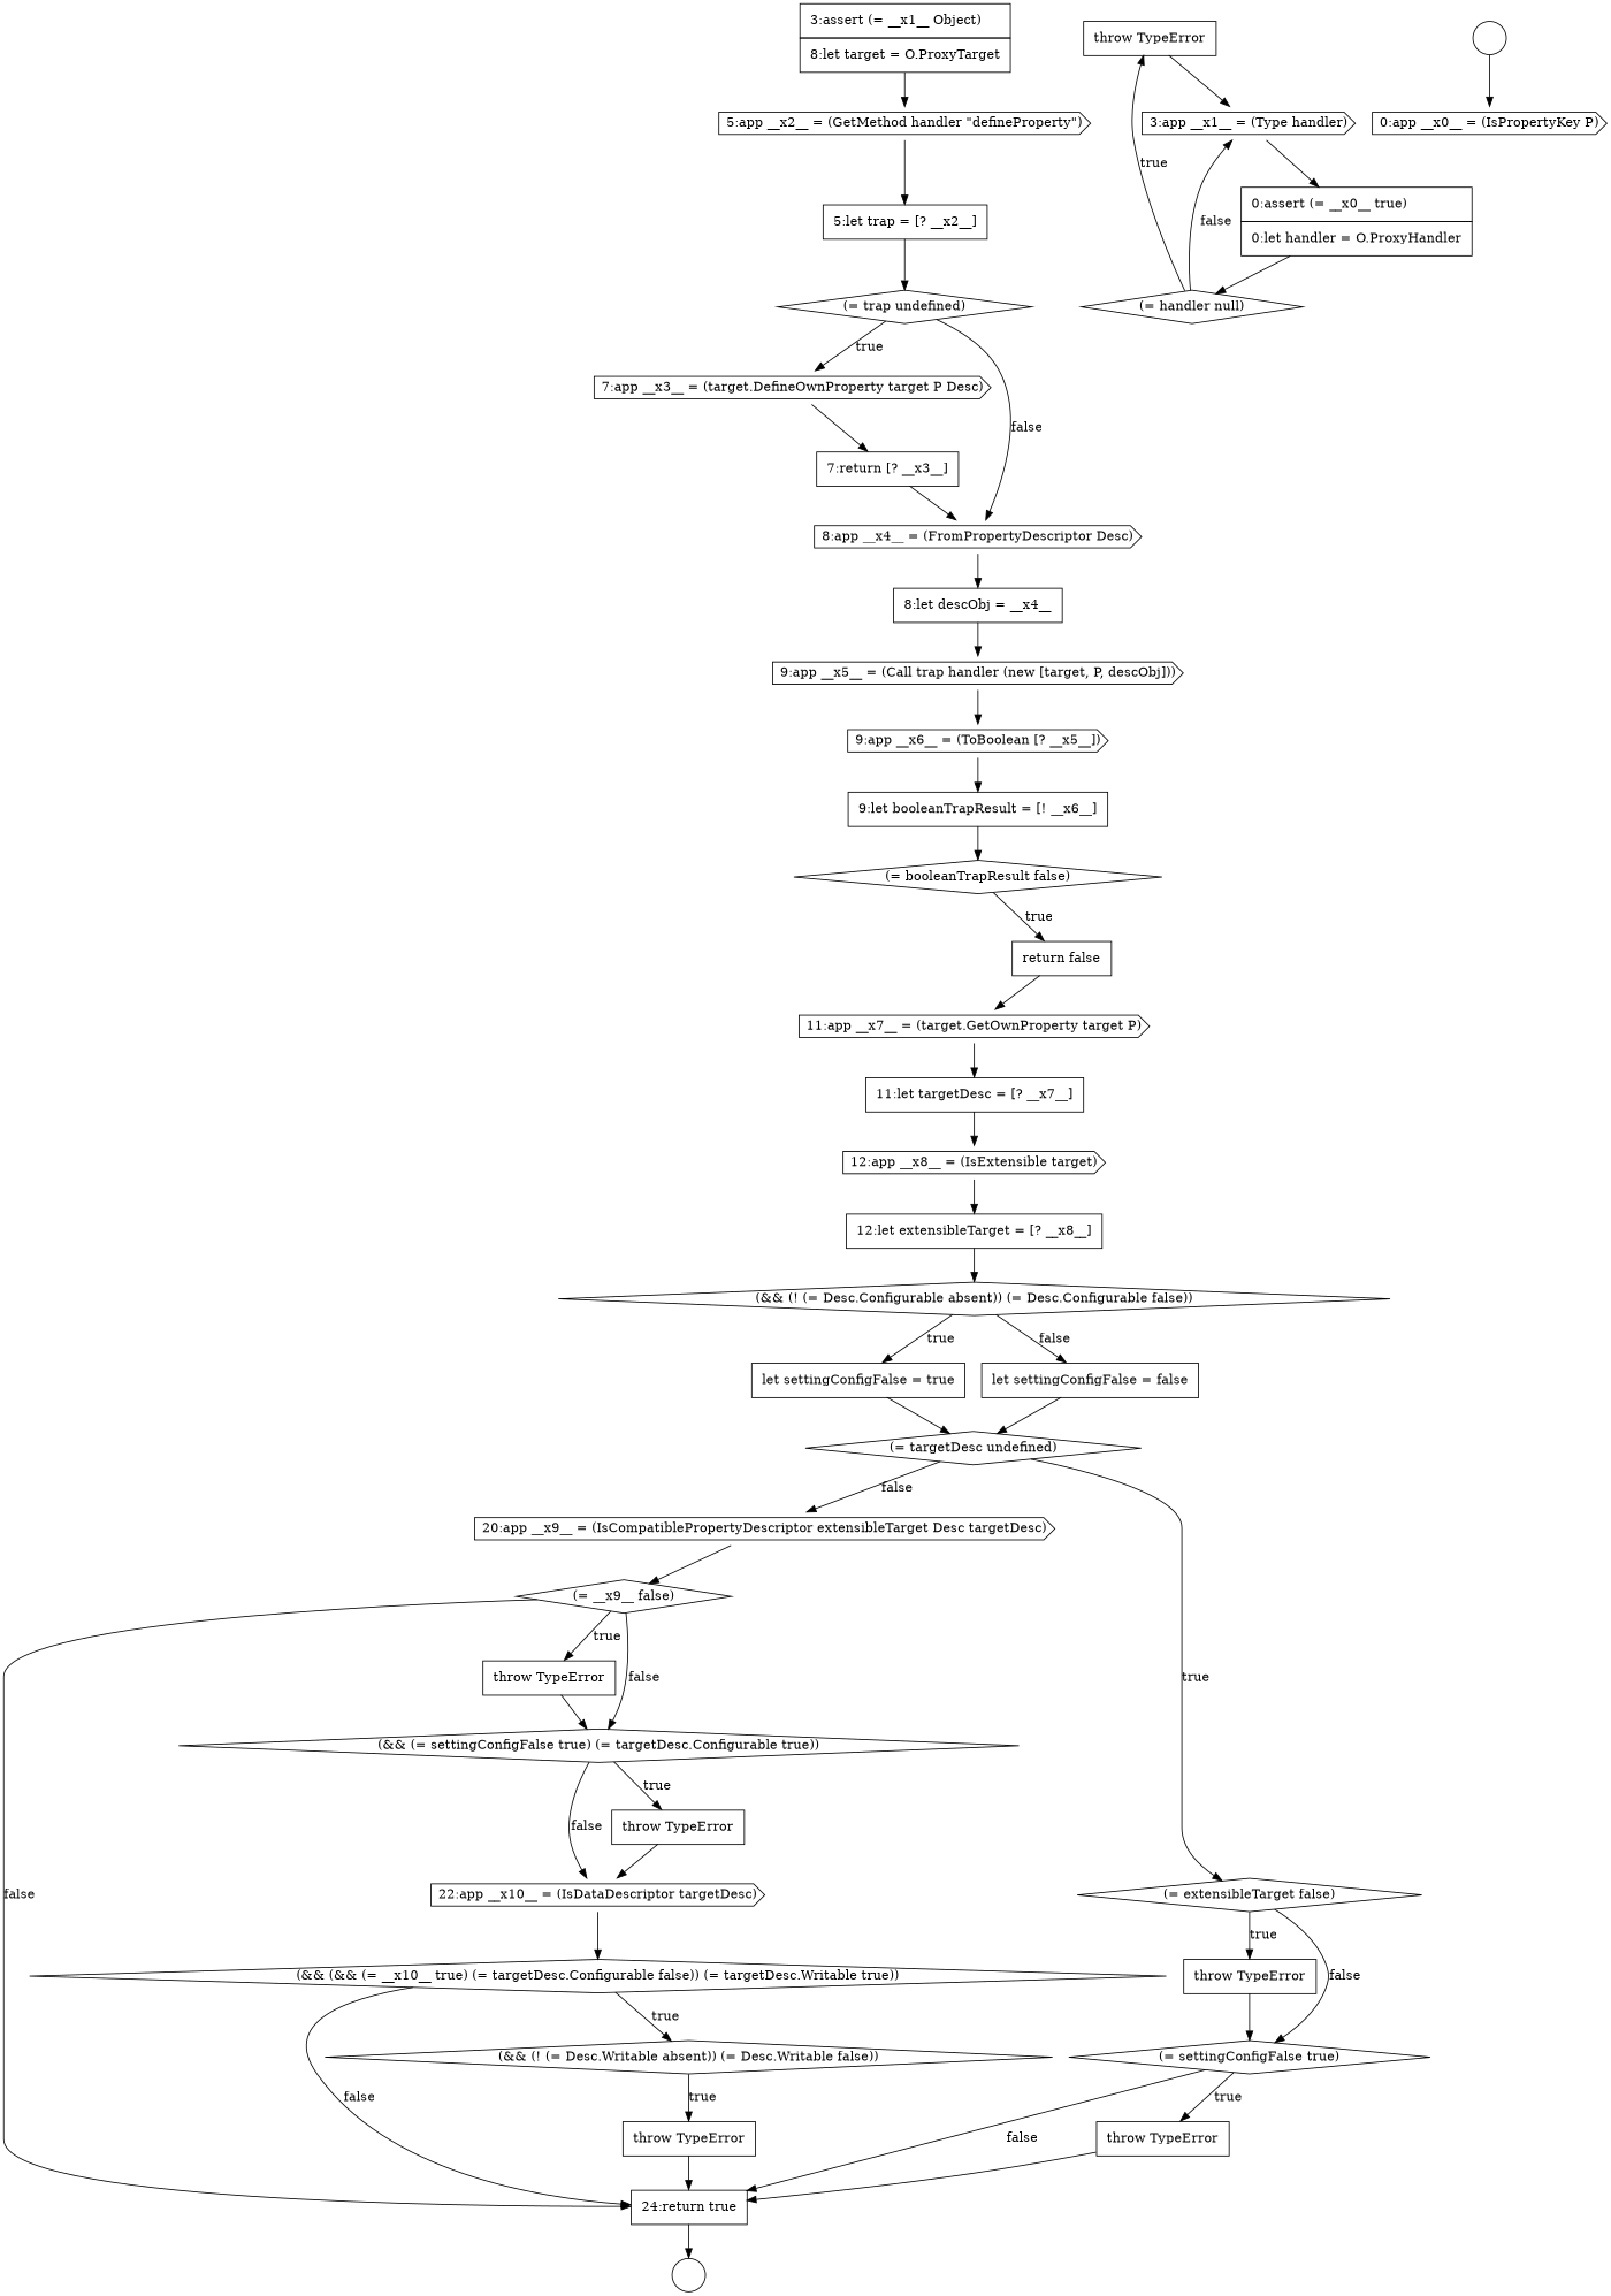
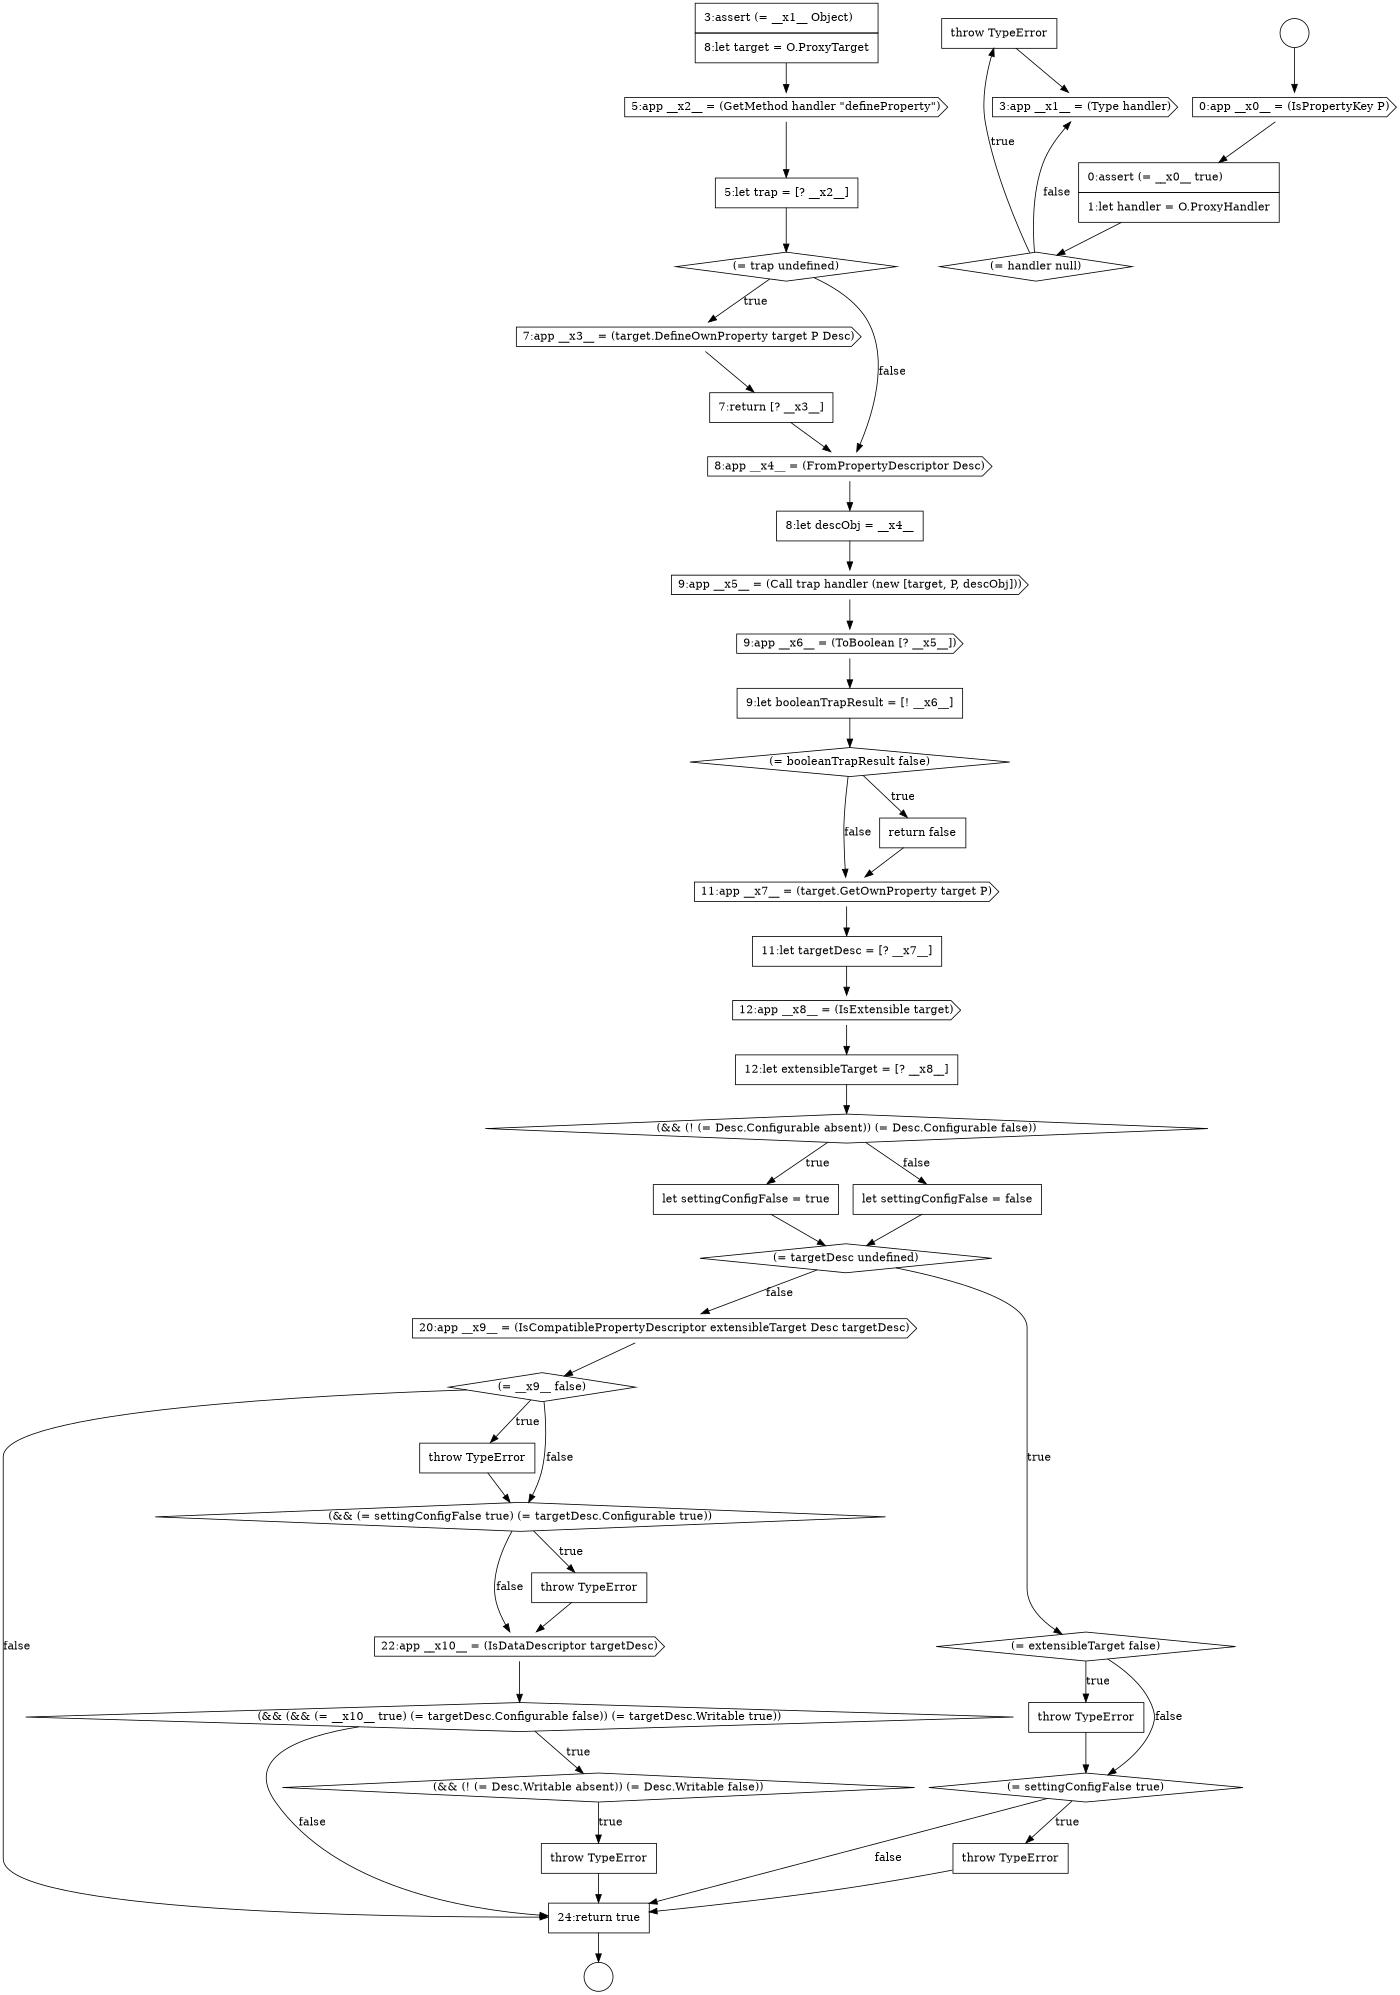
  digraph {
    node [color=black fillcolor=white shape=none style=filled]
    edge [color=black]
    n1 [label=<<font color="black">(= targetDesc undefined)</font>> shape=diamond]
    n2 [label=<<font color="black">20:app __x9__ = (IsCompatiblePropertyDescriptor extensibleTarget Desc targetDesc)</font>> shape=cds]
    n3 [label=<<font color="black">(= extensibleTarget false)</font>> shape=diamond]
    n4 [label=<<font color="black">(= __x9__ false)</font>> shape=diamond]
    n5 [label=<<font color="black">     <table border="0" cellborder="1" cellspacing="0" cellpadding="10">       <tr><td align="left">throw TypeError</td></tr>     </table>   </font>> margin=0]
    n6 [label=<<font color="black">(= settingConfigFalse true)</font>> shape=diamond]
    n7 [label=<<font color="black">     <table border="0" cellborder="1" cellspacing="0" cellpadding="10">       <tr><td align="left">12:let extensibleTarget = [? __x8__]</td></tr>     </table>   </font>> margin=0]
    n8 [label=<<font color="black">(&amp;&amp; (! (= Desc.Configurable absent)) (= Desc.Configurable false))</font>> shape=diamond]
    n9 [label=<<font color="black">     <table border="0" cellborder="1" cellspacing="0" cellpadding="10">       <tr><td align="left">let settingConfigFalse = true</td></tr>     </table>   </font>> margin=0]
    n10 [label=<<font color="black">     <table border="0" cellborder="1" cellspacing="0" cellpadding="10">       <tr><td align="left">let settingConfigFalse = false</td></tr>     </table>   </font>> margin=0]
    n11 [label=<<font color="black">(= booleanTrapResult false)</font>> shape=diamond]
    n12 [label=<<font color="black">11:app __x7__ = (target.GetOwnProperty target P)</font>> shape=cds]
    n13 [label=<<font color="black">     <table border="0" cellborder="1" cellspacing="0" cellpadding="10">       <tr><td align="left">return false</td></tr>     </table>   </font>> margin=0]
    n14 [label=<<font color="black">     <table border="0" cellborder="1" cellspacing="0" cellpadding="10">       <tr><td align="left">11:let targetDesc = [? __x7__]</td></tr>     </table>   </font>> margin=0]
    n15 [label=<<font color="black">12:app __x8__ = (IsExtensible target)</font>> shape=cds]
    n16 [label=<<font color="black">22:app __x10__ = (IsDataDescriptor targetDesc)</font>> shape=cds]
    n17 [label=<<font color="black">(&amp;&amp; (&amp;&amp; (= __x10__ true) (= targetDesc.Configurable false)) (= targetDesc.Writable true))</font>> shape=diamond]
    n18 [label=<<font color="black">     <table border="0" cellborder="1" cellspacing="0" cellpadding="10">       <tr><td align="left">24:return true</td></tr>     </table>   </font>> margin=0]
    n19 [label=<<font color="black">(&amp;&amp; (! (= Desc.Writable absent)) (= Desc.Writable false))</font>> shape=diamond]
    n20 [label=<<font color="black">     <table border="0" cellborder="1" cellspacing="0" cellpadding="10">       <tr><td align="left">throw TypeError</td></tr>     </table>   </font>> margin=0]
    n21 [label=<<font color="black">5:app __x2__ = (GetMethod handler &quot;defineProperty&quot;)</font>> shape=cds]
    n22 [label=<<font color="black">     <table border="0" cellborder="1" cellspacing="0" cellpadding="10">       <tr><td align="left">5:let trap = [? __x2__]</td></tr>     </table>   </font>> margin=0]
    n23 [label=<<font color="black">(= trap undefined)</font>> shape=diamond]
    n24 [label=" " shape=circle]
    n25 [label=<<font color="black">     <table border="0" cellborder="1" cellspacing="0" cellpadding="10">       <tr><td align="left">throw TypeError</td></tr>     </table>   </font>> margin=0]
    n26 [label=<<font color="black">(&amp;&amp; (= settingConfigFalse true) (= targetDesc.Configurable true))</font>> shape=diamond]
    n27 [label=<<font color="black">     <table border="0" cellborder="1" cellspacing="0" cellpadding="10">       <tr><td align="left">throw TypeError</td></tr>     </table>   </font>> margin=0]
    n28 [label=<<font color="black">     <table border="0" cellborder="1" cellspacing="0" cellpadding="10">       <tr><td align="left">throw TypeError</td></tr>     </table>   </font>> margin=0]
    n29 [label=<<font color="black">3:app __x1__ = (Type handler)</font>> shape=cds]
    n30 [label=" " shape=circle]
    n31 [label=<<font color="black">0:app __x0__ = (IsPropertyKey P)</font>> shape=cds]
-   n32 [label=<<font color="black">     <table border="0" cellborder="1" cellspacing="0" cellpadding="10">       <tr><td align="left">0:assert (= __x0__ true)</td></tr>       <tr><td align="left">0:let handler = O.ProxyHandler</td></tr>     </table>   </font>> margin=0]
+   n32 [label=<<font color="black">     <table border="0" cellborder="1" cellspacing="0" cellpadding="10">       <tr><td align="left">0:assert (= __x0__ true)</td></tr>       <tr><td align="left">1:let handler = O.ProxyHandler</td></tr>     </table>   </font>> margin=0]
    n33 [label=<<font color="black">7:app __x3__ = (target.DefineOwnProperty target P Desc)</font>> shape=cds]
    n34 [label=<<font color="black">8:app __x4__ = (FromPropertyDescriptor Desc)</font>> shape=cds]
    n35 [label=<<font color="black">     <table border="0" cellborder="1" cellspacing="0" cellpadding="10">       <tr><td align="left">7:return [? __x3__]</td></tr>     </table>   </font>> margin=0]
    n36 [label=<<font color="black">     <table border="0" cellborder="1" cellspacing="0" cellpadding="10">       <tr><td align="left">8:let descObj = __x4__</td></tr>     </table>   </font>> margin=0]
    n37 [label=<<font color="black">9:app __x5__ = (Call trap handler (new [target, P, descObj]))</font>> shape=cds]
    n38 [label=<<font color="black">     <table border="0" cellborder="1" cellspacing="0" cellpadding="10">       <tr><td align="left">9:let booleanTrapResult = [! __x6__]</td></tr>     </table>   </font>> margin=0]
    n39 [label=<<font color="black">     <table border="0" cellborder="1" cellspacing="0" cellpadding="10">       <tr><td align="left">3:assert (= __x1__ Object)</td></tr>       <tr><td align="left">8:let target = O.ProxyTarget</td></tr>     </table>   </font>> margin=0]
    n40 [label=<<font color="black">(= handler null)</font>> shape=diamond]
    n41 [label=<<font color="black">9:app __x6__ = (ToBoolean [? __x5__])</font>> shape=cds]
    n42 [label=<<font color="black">     <table border="0" cellborder="1" cellspacing="0" cellpadding="10">       <tr><td align="left">throw TypeError</td></tr>     </table>   </font>> margin=0]
    n1 -> n2 [label=<<font color="black">false</font>>]
    n1 -> n3 [label=<<font color="black">true</font>>]
    n2 -> n4
    n3 -> n5 [label=<<font color="black">true</font>>]
    n3 -> n6 [label=<<font color="black">false</font>>]
    n4 -> n18 [label=<<font color="black">false</font>>]
    n4 -> n25 [label=<<font color="black">true</font>>]
    n4 -> n26 [label=<<font color="black">false</font>>]
    n5 -> n6
    n6 -> n18 [label=<<font color="black">false</font>>]
    n6 -> n20 [label=<<font color="black">true</font>>]
    n7 -> n8
    n8 -> n9 [label=<<font color="black">true</font>>]
    n8 -> n10 [label=<<font color="black">false</font>>]
    n9 -> n1
    n10 -> n1
+   n11 -> n12 [label=<<font color="black">false</font>>]
    n11 -> n13 [label=<<font color="black">true</font>>]
    n12 -> n14
    n13 -> n12
    n14 -> n15
    n15 -> n7
    n16 -> n17
    n17 -> n18 [label=<<font color="black">false</font>>]
    n17 -> n19 [label=<<font color="black">true</font>>]
    n18 -> n24
    n19 -> n42 [label=<<font color="black">true</font>>]
    n20 -> n18
    n21 -> n22
    n22 -> n23
    n23 -> n33 [label=<<font color="black">true</font>>]
    n23 -> n34 [label=<<font color="black">false</font>>]
    n25 -> n26
    n26 -> n16 [label=<<font color="black">false</font>>]
    n26 -> n27 [label=<<font color="black">true</font>>]
    n27 -> n16
    n28 -> n29
    n30 -> n31
-   n29 -> n32
+   n31 -> n32
    n32 -> n40
    n33 -> n35
    n34 -> n36
    n35 -> n34
    n36 -> n37
    n37 -> n41
    n38 -> n11
    n39 -> n21
    n40 -> n28 [label=<<font color="black">true</font>>]
    n40 -> n29 [label=<<font color="black">false</font>>]
    n41 -> n38
    n42 -> n18
  }
